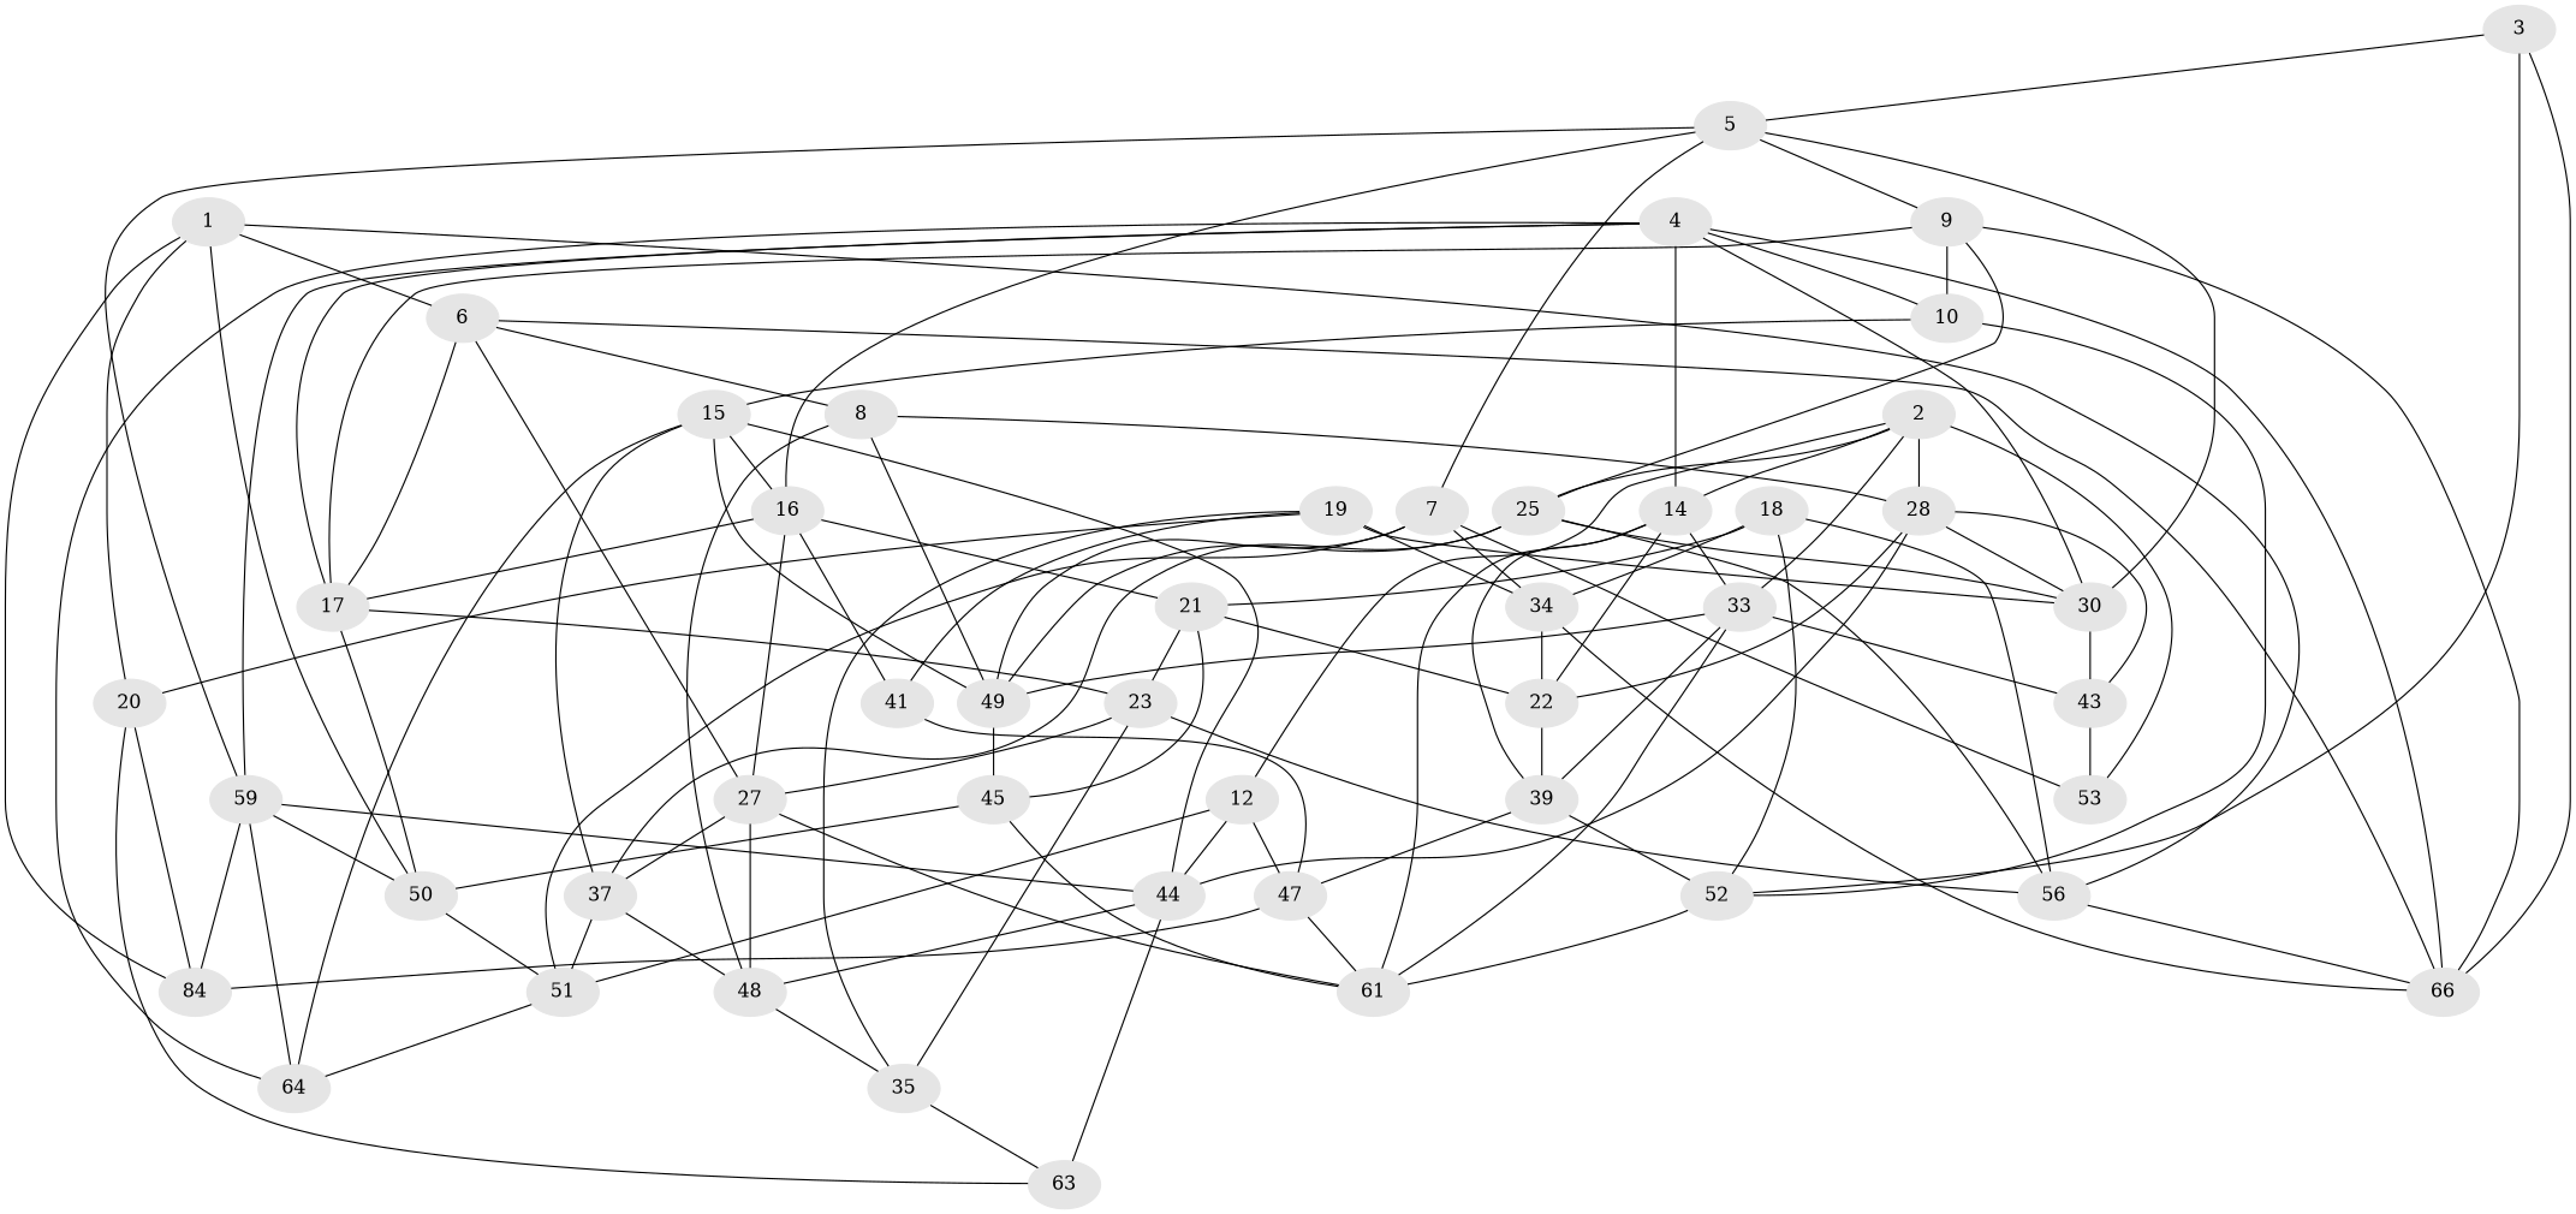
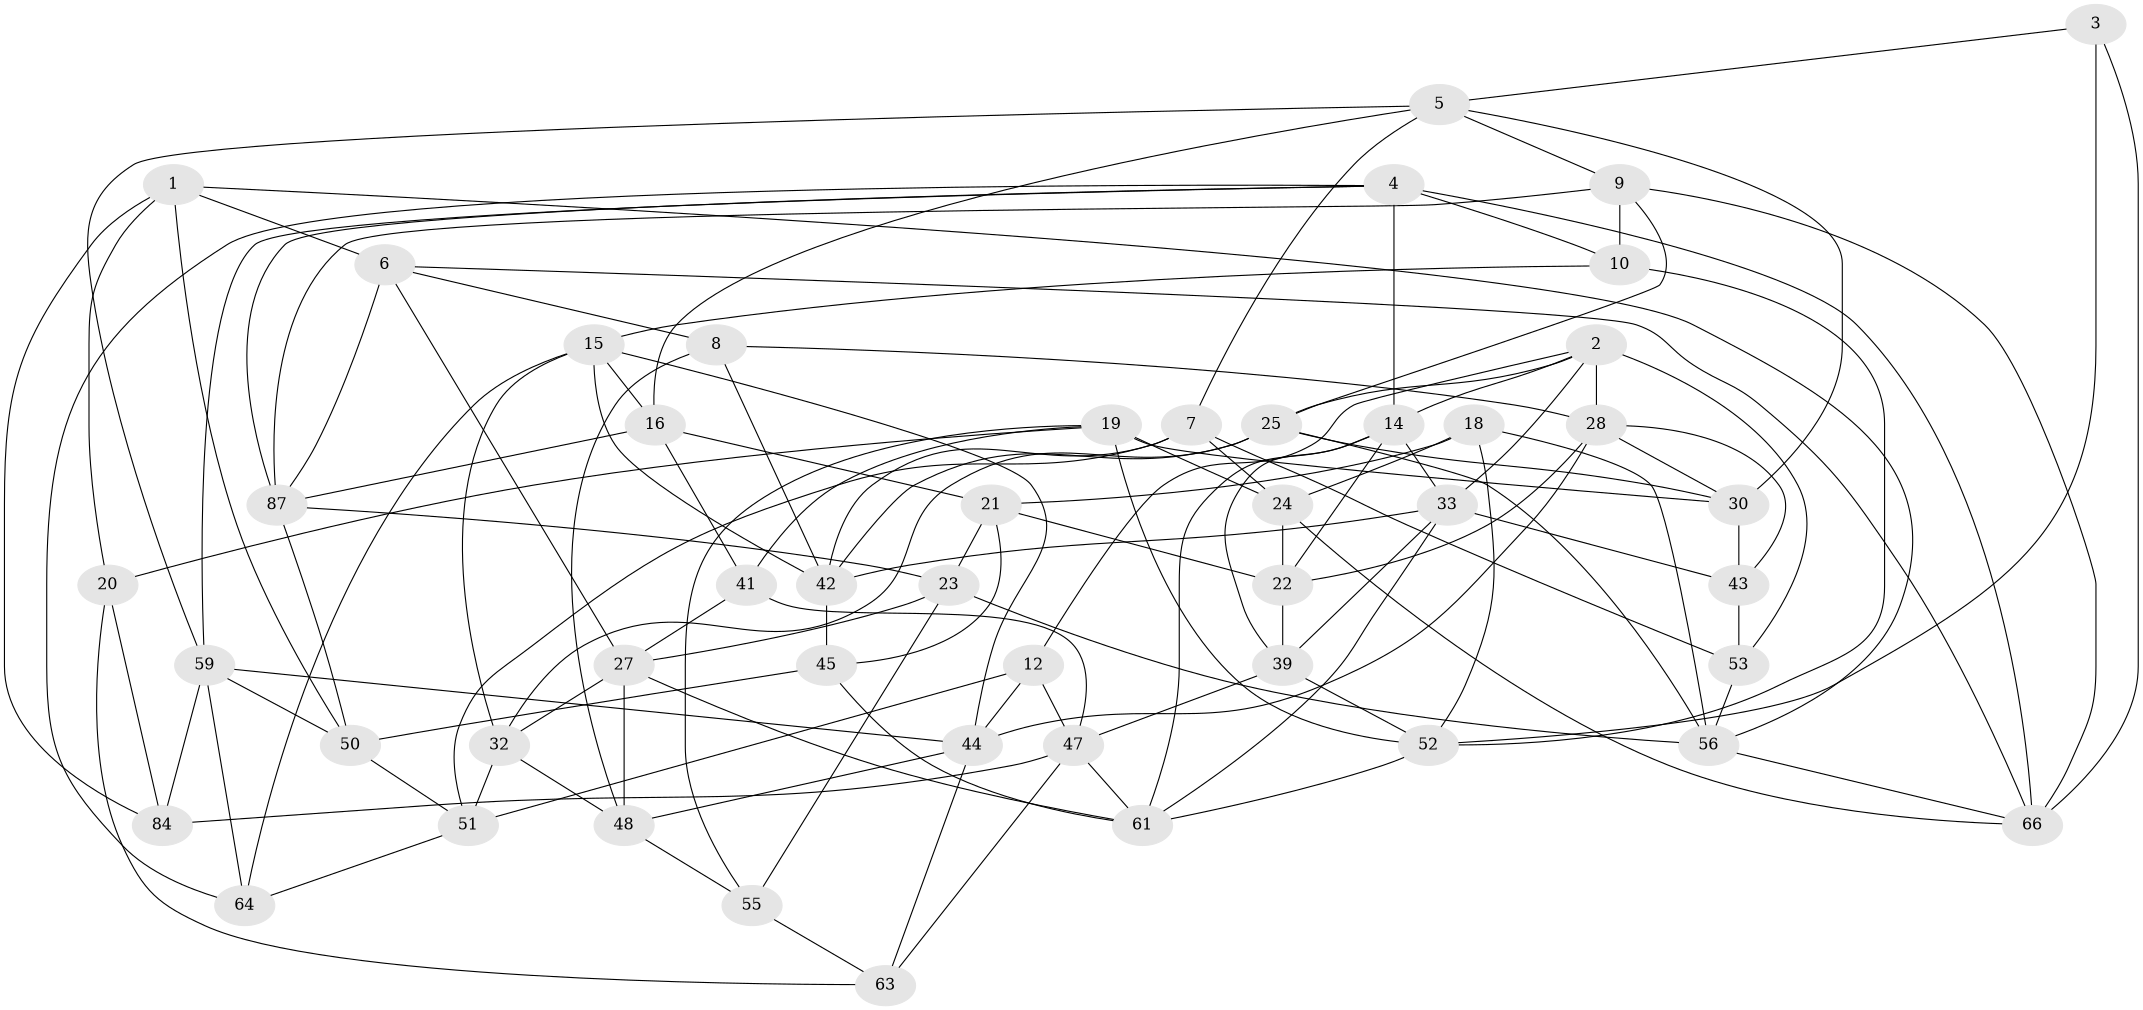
  graph {
    node [color=gray90 style=filled]
    1 [super="+60"]
    6 [super="+81"]
    20
    50 [super="+67"]
    56 [super="+58"]
    84
-   17 [super="+38"]
+   17 [super="+38" label=87]
    66 [super="+72"]
    8
    27 [super="+54"]
    9 [super="+13"]
    25 [super="+26"]
    10
    63
    51 [super="+82"]
    2 [super="+11"]
    12
    14 [super="+59"]
    28 [super="+79"]
    33 [super="+49"]
    53
    44 [super="+80"]
    47 [super="+83"]
    n24 [label=22 super="+35"]
    39 [super="+46"]
    61 [super="+73"]
    30 [super="+74"]
-   42 [super="+78" label=49]
-   37 [super="+57"]
+   42 [super="+78"]
+   37 [super="+57" label=32]
    43
    5 [super="+22"]
    n32 [label=59 super="+40"]
    7 [super="+68"]
    16 [super="+65"]
    3
    52 [super="+71"]
    23 [super="+69"]
    4 [super="+34"]
    64
    15 [super="+31"]
-   24 [super="+76" label=34]
+   24 [super="+76"]
    41
    21 [super="+70"]
    48 [super="+77"]
    45 [super="+62"]
-   55 [label=35]
+   55
    18
    19 [super="+75"]
    1 -- 6
    1 -- 20
    1 -- 50
    1 -- 56
    1 -- 84
    6 -- 17
    6 -- 66
    6 -- 8
    6 -- 27
    20 -- 84
    20 -- 63
    50 -- 51
    56 -- 66
    17 -- 50
    17 -- 23
    8 -- 28
    8 -- 42
    8 -- 48
    27 -- 61
    27 -- 37
    27 -- 48
    9 -- 17
    9 -- 66
    9 -- 25
    9 -- 10
    25 -- 56
    25 -- 30
    25 -- 42
    25 -- 37
    10 -- 52
    10 -- 15
    51 -- 64
    2 -- 25
    2 -- 12
    2 -- 14
    2 -- 28
    2 -- 33
    2 -- 53
    12 -- 51
    12 -- 44
    12 -- 47
    14 -- 33
    14 -- n24
    14 -- 39
    14 -- 61
    28 -- 44
    28 -- n24
    28 -- 30
    28 -- 43
    33 -- 39
    33 -- 61
    33 -- 42
    33 -- 43
+   53 -- 56
    44 -- 63
    44 -- 48
    47 -- 84
+   47 -- 63
    47 -- 61
    n24 -- 39
    39 -- 47
    39 -- 52
    30 -- 43
    42 -- 45
    37 -- 51 [weight=2]
    37 -- 48
    43 -- 53
    5 -- 9
    5 -- 30
    5 -- n32
    5 -- 7
    5 -- 16
    n32 -- 50
    n32 -- 84
    n32 -- 44
    n32 -- 64
    7 -- 51
    7 -- 53
    7 -- 42
    7 -- 24 [weight=2]
    16 -- 17
-   16 -- 27
+   41 -- 27
    16 -- 41
    16 -- 21
    3 -- 66
    3 -- 5
    3 -- 52
    52 -- 61
    23 -- 56
    23 -- 27
    23 -- 55
    4 -- 17
    4 -- 66
    4 -- 10
    4 -- 14
-   4 -- 30
    4 -- n32
    4 -- 64
    15 -- 44
    15 -- 42
    15 -- 37
    15 -- 16
    15 -- 64
    24 -- 66
    24 -- n24
    41 -- 47
    21 -- n24 [weight=2]
    21 -- 23
    21 -- 45
    48 -- 55
    45 -- 50
    45 -- 61
    55 -- 63
    18 -- 56
    18 -- 52
    18 -- 24
    18 -- 21
    19 -- 20
    19 -- 30
+   19 -- 52
    19 -- 24
    19 -- 41
    19 -- 55
  }
